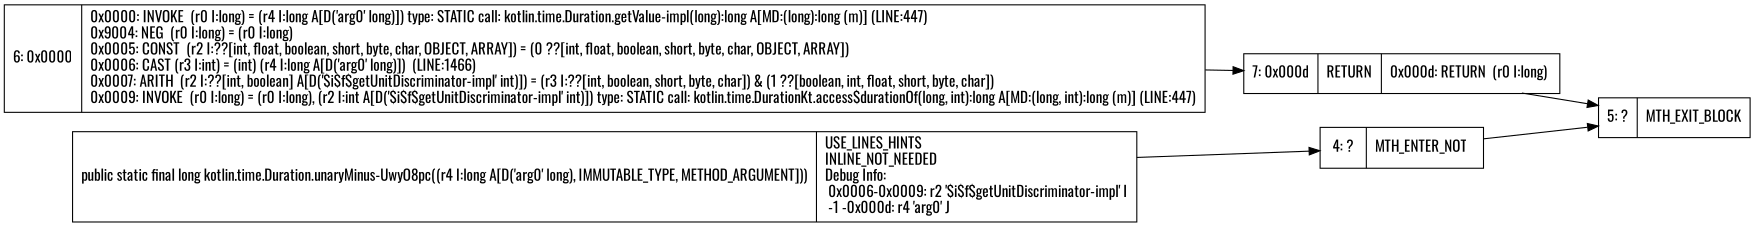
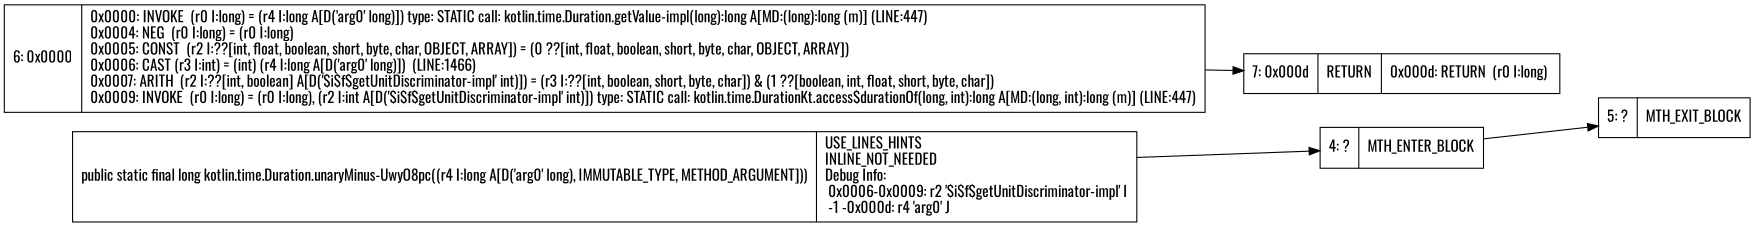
  digraph {
    fontname=Oswald
    rankdir=LR
    node [fontname=Oswald shape=record]
    edge [fontname=Oswald]
-   n1 [label="{4\:\ ?|MTH_ENTER_NOT\l}"]
+   n1 [label="{4\:\ ?|MTH_ENTER_BLOCK\l}"]
    n2 [label="{5\:\ ?|MTH_EXIT_BLOCK\l}"]
-   n3 [label="{6\:\ 0x0000|0x0000: INVOKE  (r0 I:long) = (r4 I:long A[D('arg0' long)]) type: STATIC call: kotlin.time.Duration.getValue\-impl(long):long A[MD:(long):long (m)] (LINE:447)\l0x9004: NEG  (r0 I:long) = (r0 I:long) \l0x0005: CONST  (r2 I:??[int, float, boolean, short, byte, char, OBJECT, ARRAY]) = (0 ??[int, float, boolean, short, byte, char, OBJECT, ARRAY]) \l0x0006: CAST (r3 I:int) = (int) (r4 I:long A[D('arg0' long)])  (LINE:1466)\l0x0007: ARITH  (r2 I:??[int, boolean] A[D('$i$f$getUnitDiscriminator\-impl' int)]) = (r3 I:??[int, boolean, short, byte, char]) & (1 ??[boolean, int, float, short, byte, char]) \l0x0009: INVOKE  (r0 I:long) = (r0 I:long), (r2 I:int A[D('$i$f$getUnitDiscriminator\-impl' int)]) type: STATIC call: kotlin.time.DurationKt.access$durationOf(long, int):long A[MD:(long, int):long (m)] (LINE:447)\l}"]
+   n3 [label="{6\:\ 0x0000|0x0000: INVOKE  (r0 I:long) = (r4 I:long A[D('arg0' long)]) type: STATIC call: kotlin.time.Duration.getValue\-impl(long):long A[MD:(long):long (m)] (LINE:447)\l0x0004: NEG  (r0 I:long) = (r0 I:long) \l0x0005: CONST  (r2 I:??[int, float, boolean, short, byte, char, OBJECT, ARRAY]) = (0 ??[int, float, boolean, short, byte, char, OBJECT, ARRAY]) \l0x0006: CAST (r3 I:int) = (int) (r4 I:long A[D('arg0' long)])  (LINE:1466)\l0x0007: ARITH  (r2 I:??[int, boolean] A[D('$i$f$getUnitDiscriminator\-impl' int)]) = (r3 I:??[int, boolean, short, byte, char]) & (1 ??[boolean, int, float, short, byte, char]) \l0x0009: INVOKE  (r0 I:long) = (r0 I:long), (r2 I:int A[D('$i$f$getUnitDiscriminator\-impl' int)]) type: STATIC call: kotlin.time.DurationKt.access$durationOf(long, int):long A[MD:(long, int):long (m)] (LINE:447)\l}"]
    n4 [label="{7\:\ 0x000d|RETURN\l|0x000d: RETURN  (r0 I:long) \l}"]
    n5 [label="{public static final long kotlin.time.Duration.unaryMinus\-UwyO8pc((r4 I:long A[D('arg0' long), IMMUTABLE_TYPE, METHOD_ARGUMENT]))  | USE_LINES_HINTS\lINLINE_NOT_NEEDED\lDebug Info:\l  0x0006\-0x0009: r2 '$i$f$getUnitDiscriminator\-impl' I\l  \-1 \-0x000d: r4 'arg0' J\l}"]
    n1 -> n2
    n3 -> n4
-   n4 -> n2
    n5 -> n1
  }
